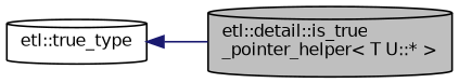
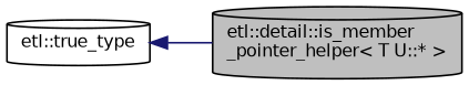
  digraph {
    rankdir=LR
    fontname="DejaVu Sans"
    node [color=black fontname="DejaVu Sans" fontsize=10 shape=cylinder style=filled]
-   n1 [fillcolor=grey75 fontcolor=black height=0.2 label="etl::detail::is_true\l_pointer_helper\< T U::* \>" width=0.4]
+   n1 [fillcolor=grey75 fontcolor=black height=0.2 label="etl::detail::is_member\l_pointer_helper\< T U::* \>" width=0.4]
    n2 [fillcolor=white height=0.2 label="etl::true_type" width=0.4]
    n2 -> n1 [color=midnightblue dir=back fontname="DejaVu Sans" fontsize=10 labelfontname=Helvetica labelfontsize=10 style=solid]
  }
